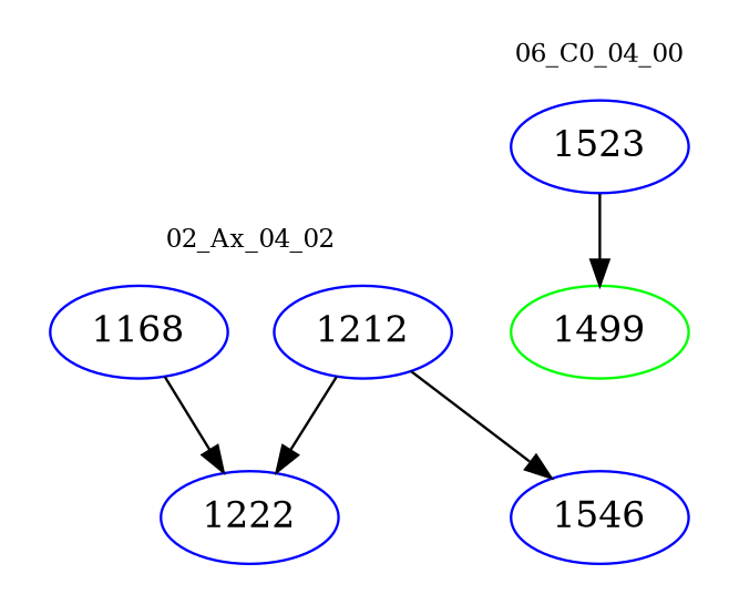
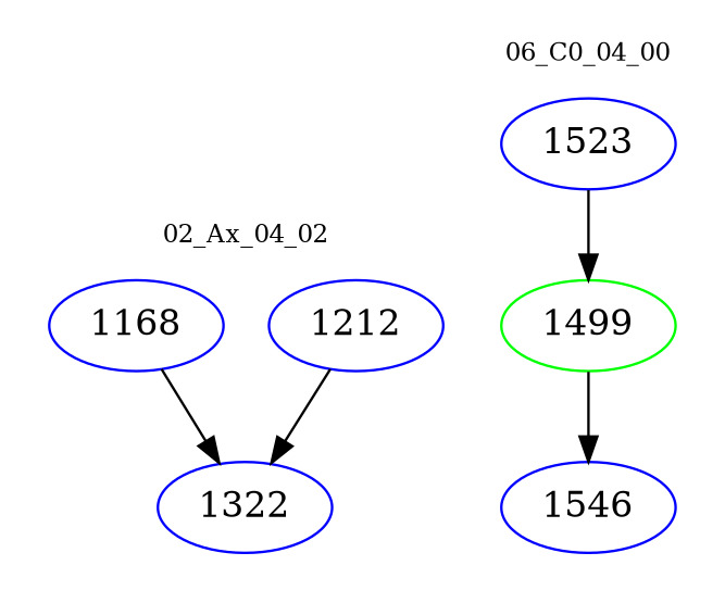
  digraph {
    node [color=blue]
    edge [color=black]
    n1 [label=1212]
    n2 [label=1168]
-   n3 [label=1222]
+   n3 [label=1322]
    n4 [label=1523]
    n5 [color=green label=1499]
    n6 [label=1546]
    subgraph cluster_1 {
      color=white
      fontsize=10
      label="02_Ax_04_02"
      n1
      n2
      n3
    }
    subgraph cluster_2 {
      color=white
      fontsize=10
      label="06_C0_04_00"
      n4
      n5
      n6
    }
    n1 -> n3
    n2 -> n3
    n4 -> n5
-   n1 -> n6
+   n5 -> n6
  }
